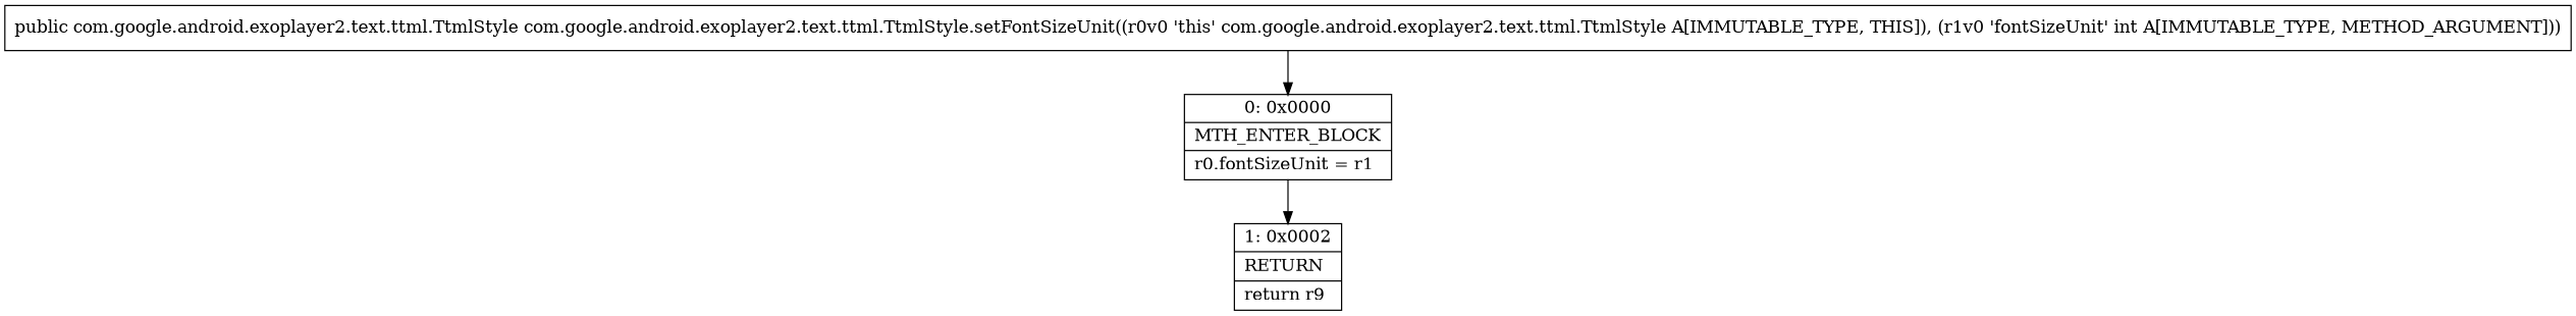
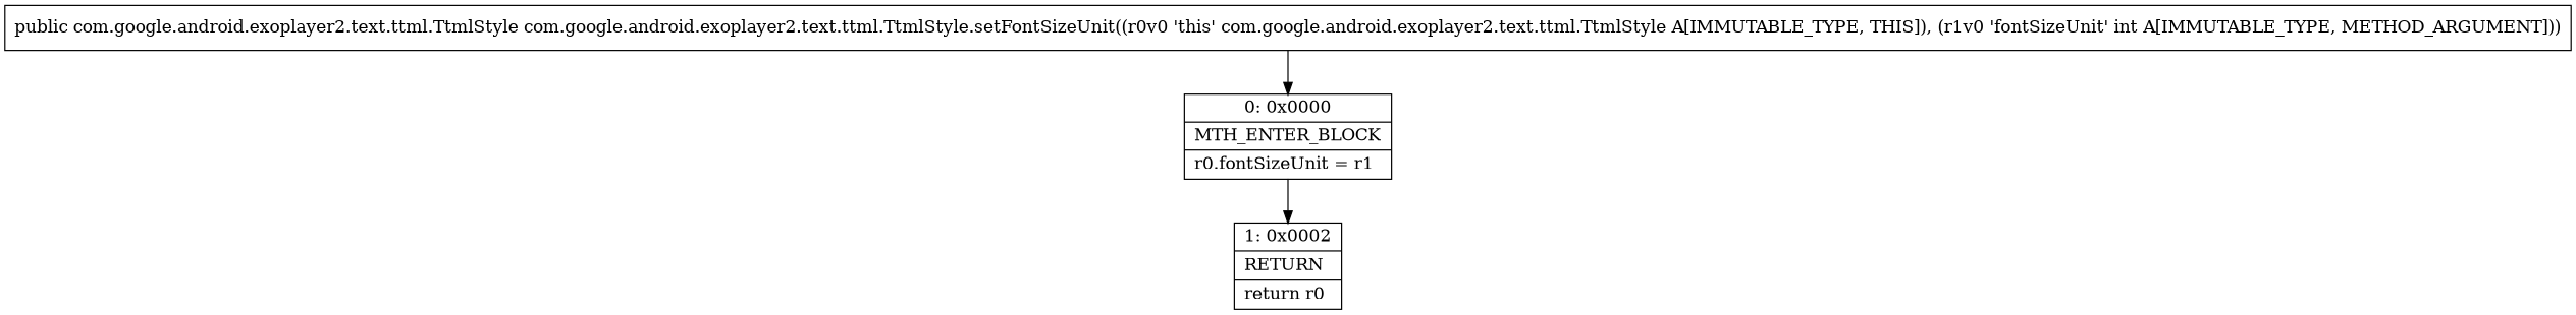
  digraph {
    node [shape=record]
    n1 [label="{0\:\ 0x0000|MTH_ENTER_BLOCK\l|r0.fontSizeUnit = r1\l}"]
-   n2 [label="{1\:\ 0x0002|RETURN\l|return r9\l}"]
+   n2 [label="{1\:\ 0x0002|RETURN\l|return r0\l}"]
    n3 [label="{public com.google.android.exoplayer2.text.ttml.TtmlStyle com.google.android.exoplayer2.text.ttml.TtmlStyle.setFontSizeUnit((r0v0 'this' com.google.android.exoplayer2.text.ttml.TtmlStyle A[IMMUTABLE_TYPE, THIS]), (r1v0 'fontSizeUnit' int A[IMMUTABLE_TYPE, METHOD_ARGUMENT])) }"]
    n1 -> n2
    n3 -> n1
  }
